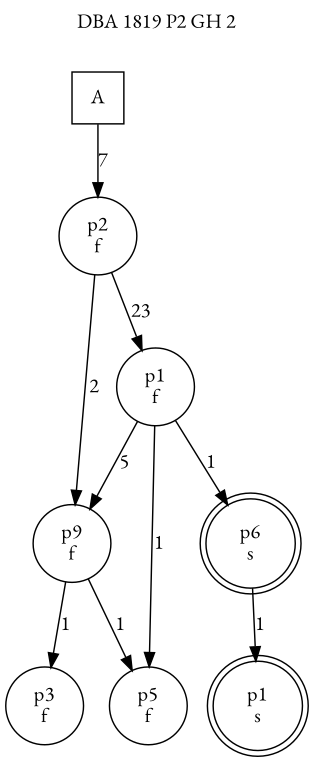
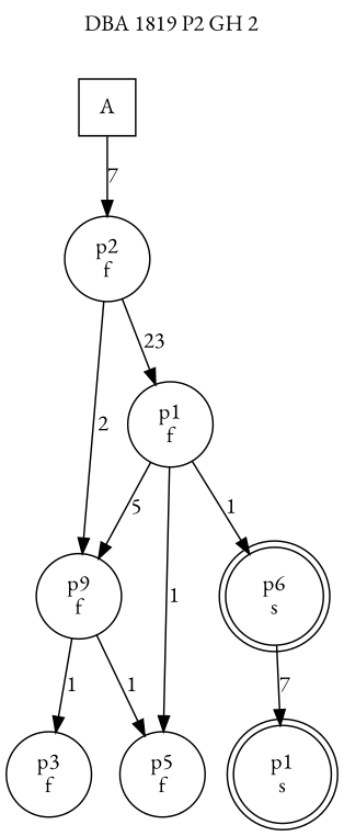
  digraph {
    fontname="EB Garamond"
    label=" DBA 1819 P2 GH 2 "
    labelloc=tl
    rankdir=TB
    node [fontname="EB Garamond" shape=circle]
    edge [fontname="EB Garamond"]
    n1 [label=A shape=square]
    n2 [label="p2\nf"]
    n3 [label="p1\nf"]
    n4 [label="p9\nf"]
    n5 [label="p5\nf"]
    n6 [label="p6\ns" shape=doublecircle]
    n7 [label="p3\nf"]
    n8 [label="p1\ns" shape=doublecircle]
    n1 -> n2 [label=7]
    n2 -> n3 [label=23]
    n2 -> n4 [label=2]
    n3 -> n4 [label=5]
    n3 -> n5 [label=1]
    n3 -> n6 [label=1]
    n4 -> n5 [label=1]
    n4 -> n7 [label=1]
-   n6 -> n8 [label=1]
+   n6 -> n8 [label=7]
  }
